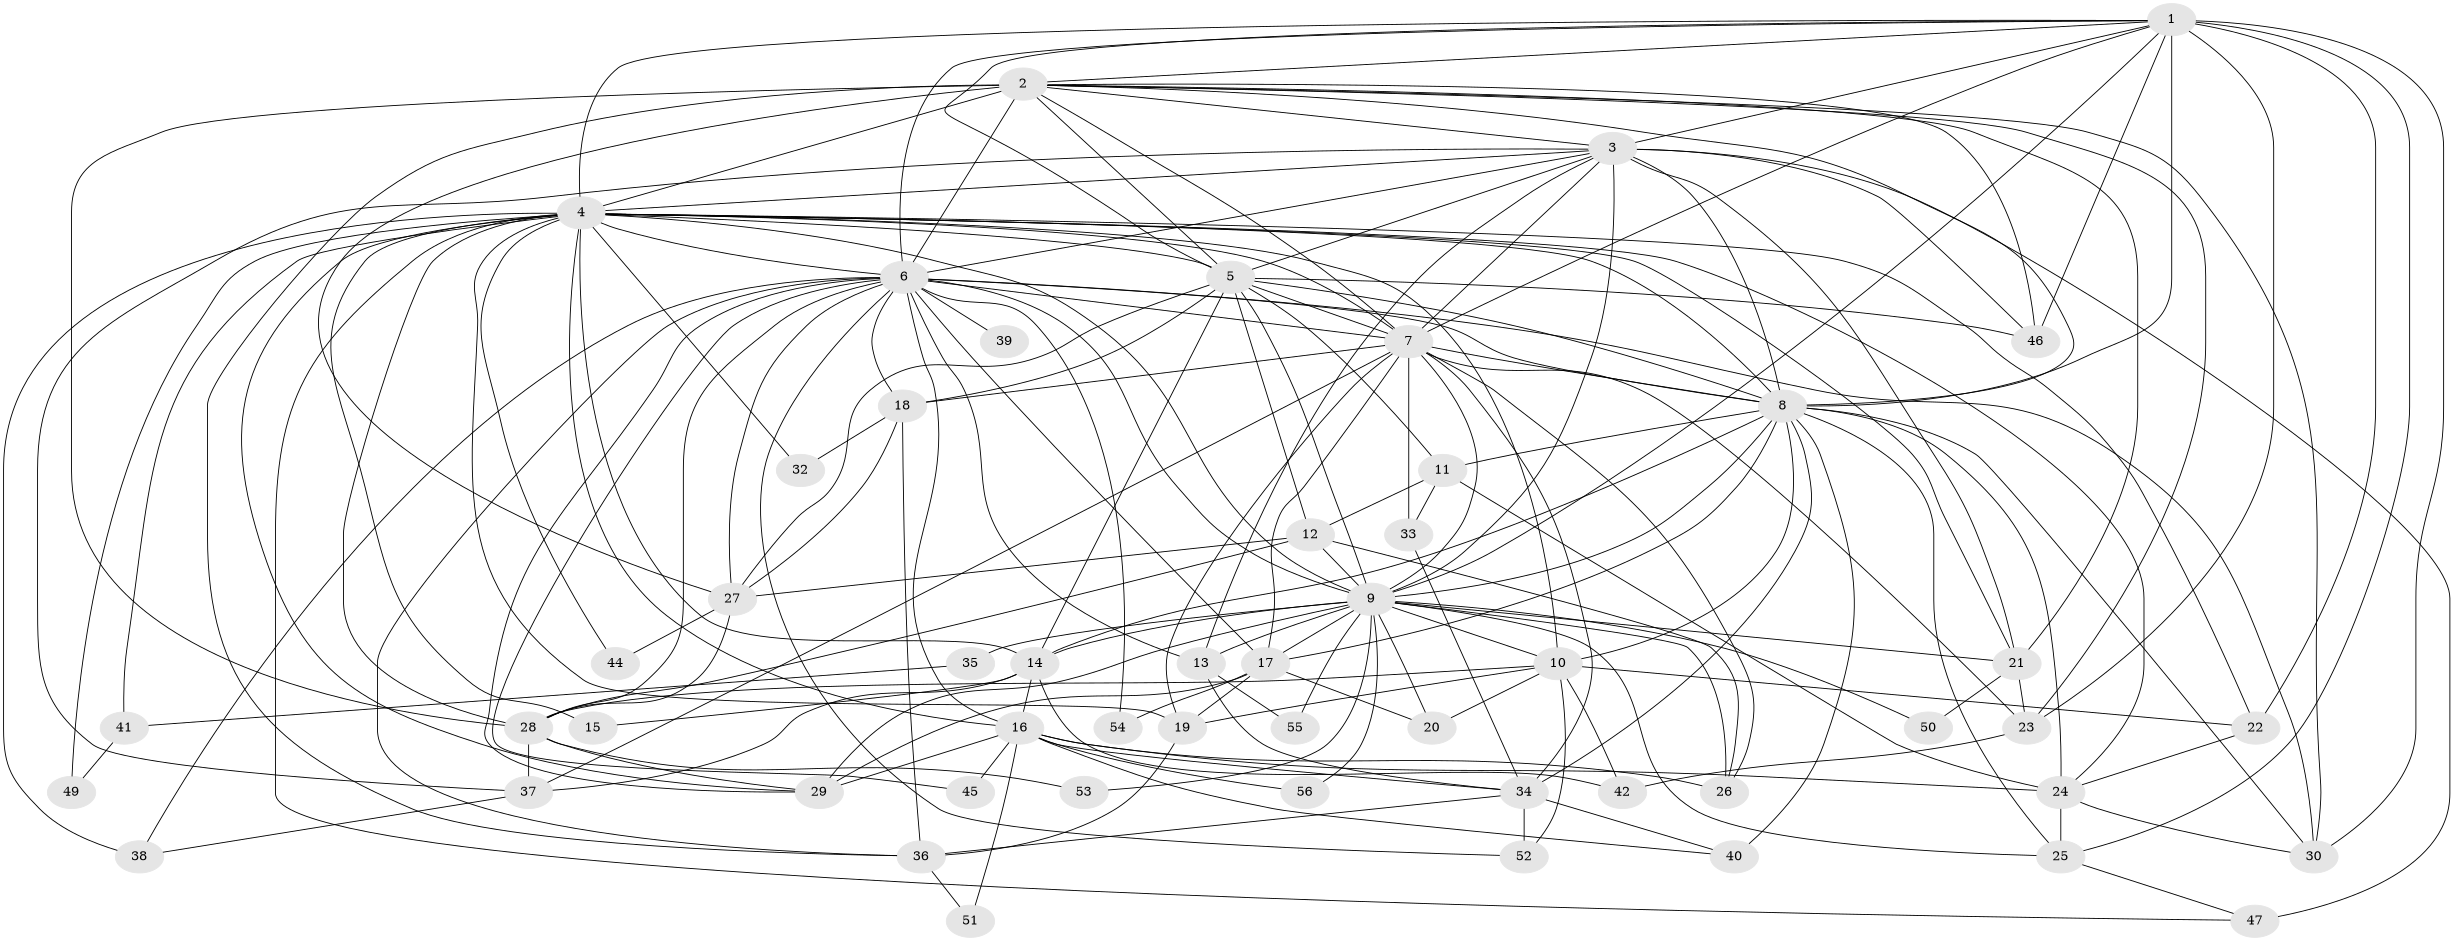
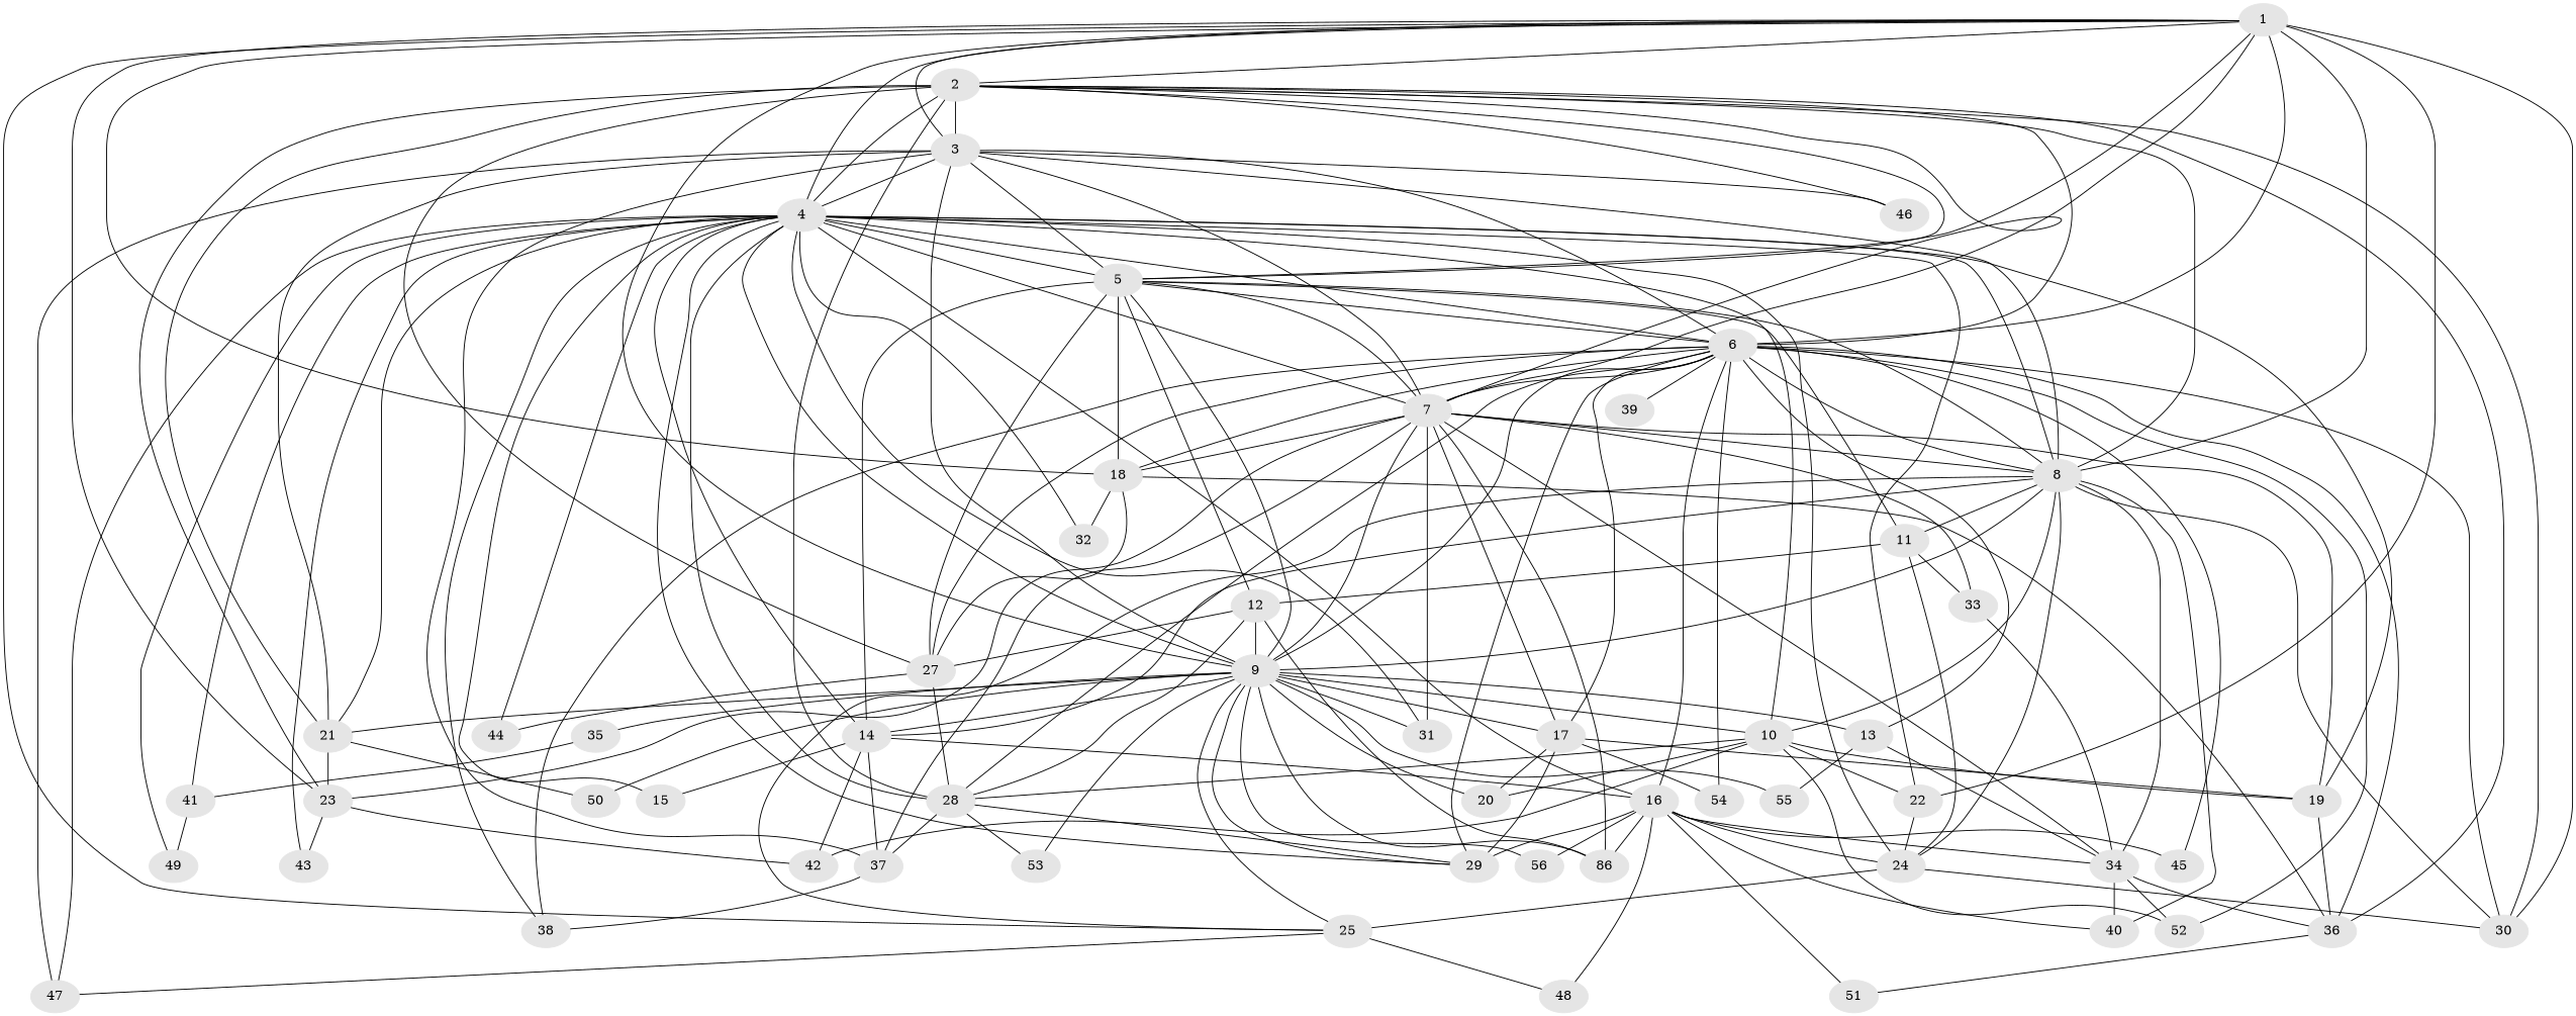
  graph {
    node [color=gray90 style=filled]
    edge [weight=1.0]
    1
    2
    3
    4
    5
    6
    7
    8
    9
    22
    23
    25
    30
    46
    21
    27
    28
    36
    13
    37
    47
    10
    14
    15
    16
    19
    24
    29
+   31
    32
    38
    41
+   43
    44
    49
    11
    12
    18
    17
    39
    45
    52
    54
-   26
+   26 [label=86]
    33
    34
    40
    20
    35
    50
    53
    55
    56
    42
+   48
    51
    1 -- 2
    1 -- 3
    1 -- 4
    1 -- 5
    1 -- 6
    1 -- 7
    1 -- 8 [weight=3.0]
    1 -- 9
    1 -- 22 [weight=3.0]
    1 -- 23
    1 -- 25
    1 -- 30
-   1 -- 46
+   1 -- 18
    2 -- 3 [weight=2.0]
    2 -- 4
    2 -- 5
    2 -- 6
    2 -- 7 [weight=2.0]
    2 -- 8 [weight=2.0]
    2 -- 23
    2 -- 30
    2 -- 46
    2 -- 21
    2 -- 27
    2 -- 28 [weight=9.0]
    2 -- 36 [weight=2.0]
    3 -- 4 [weight=2.0]
    3 -- 5
    3 -- 6 [weight=2.0]
    3 -- 7
    3 -- 8 [weight=3.0]
    3 -- 9
    3 -- 46
    3 -- 21
-   3 -- 13
    3 -- 37
    3 -- 47 [weight=2.0]
    4 -- 5 [weight=2.0]
    4 -- 6
    4 -- 7
    4 -- 8 [weight=3.0]
    4 -- 9
    4 -- 22
    4 -- 21
    4 -- 28 [weight=2.0]
    4 -- 47
    4 -- 10
    4 -- 14
    4 -- 15 [weight=2.0]
    4 -- 16
    4 -- 19
    4 -- 24
    4 -- 29
+   4 -- 31
    4 -- 32
    4 -- 38
    4 -- 41
+   4 -- 43
    4 -- 44
    4 -- 49
-   5 -- 46
+   5 -- 6
    5 -- 7
    5 -- 8 [weight=2.0]
    5 -- 9
    5 -- 27
    5 -- 14
    5 -- 11
    5 -- 12
    5 -- 18 [weight=5.0]
    6 -- 7
    6 -- 8 [weight=2.0]
    6 -- 9
    6 -- 30
    6 -- 27
    6 -- 28
    6 -- 36
    6 -- 13
    6 -- 16 [weight=2.0]
    6 -- 29
    6 -- 38
    6 -- 18
    6 -- 17
    6 -- 39
    6 -- 45
    6 -- 52
    6 -- 54
    7 -- 8 [weight=3.0]
    7 -- 9
    7 -- 23
    7 -- 37
    7 -- 19 [weight=4.0]
+   7 -- 31
    7 -- 18
    7 -- 17 [weight=2.0]
    7 -- 26
    7 -- 33 [weight=2.0]
    7 -- 34
    8 -- 9 [weight=3.0]
    8 -- 25
    8 -- 30
    8 -- 10 [weight=2.0]
    8 -- 14
    8 -- 24
    8 -- 11
-   8 -- 17
    8 -- 34 [weight=4.0]
    8 -- 40 [weight=2.0]
    9 -- 25
    9 -- 21
    9 -- 13
    9 -- 10
    9 -- 14
    9 -- 29
+   9 -- 31
    9 -- 17
    9 -- 26
    9 -- 20
    9 -- 35
    9 -- 50
    9 -- 53
    9 -- 55
    9 -- 56
    22 -- 24
+   23 -- 43
    23 -- 42
    25 -- 47
+   25 -- 48 [weight=2.0]
    21 -- 23
    21 -- 50
    27 -- 28
    27 -- 44
    28 -- 37
    28 -- 29
    28 -- 53
    36 -- 51
    13 -- 34
    13 -- 55
    37 -- 38
    10 -- 22
    10 -- 28
    10 -- 19
    10 -- 52
    10 -- 20
    10 -- 42 [weight=2.0]
    14 -- 37
    14 -- 15
    14 -- 16
    14 -- 42
    16 -- 24
    16 -- 29
    16 -- 45
    16 -- 26 [weight=3.0]
    16 -- 34 [weight=2.0]
    16 -- 40
    16 -- 56
+   16 -- 48 [weight=2.0]
    16 -- 51
    19 -- 36
    24 -- 25 [weight=2.0]
    24 -- 30
    41 -- 49
    11 -- 24
    11 -- 12
    11 -- 33
    12 -- 9 [weight=3.0]
    12 -- 27
    12 -- 28
    12 -- 26
    18 -- 27
    18 -- 36
    18 -- 32
    17 -- 19
    17 -- 29 [weight=5.0]
    17 -- 54
    17 -- 20
    33 -- 34
    34 -- 36
    34 -- 52
    34 -- 40
    35 -- 41
  }
